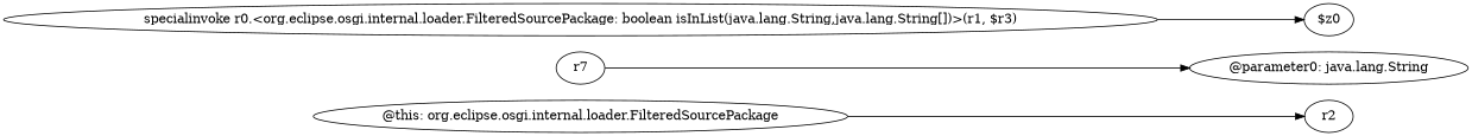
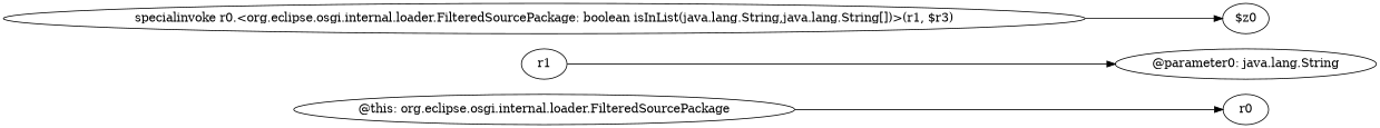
  digraph {
    rankdir=LR
    n1 [label="@this: org.eclipse.osgi.internal.loader.FilteredSourcePackage"]
-   n2 [label=r2]
+   n2 [label=r0]
    n3 [label="@parameter0: java.lang.String"]
-   n4 [label=r7]
+   n4 [label=r1]
    n5 [label="specialinvoke r0.<org.eclipse.osgi.internal.loader.FilteredSourcePackage: boolean isInList(java.lang.String,java.lang.String[])>(r1, $r3)"]
    n6 [label="$z0"]
    n1 -> n2
    n4 -> n3
    n5 -> n6
  }
